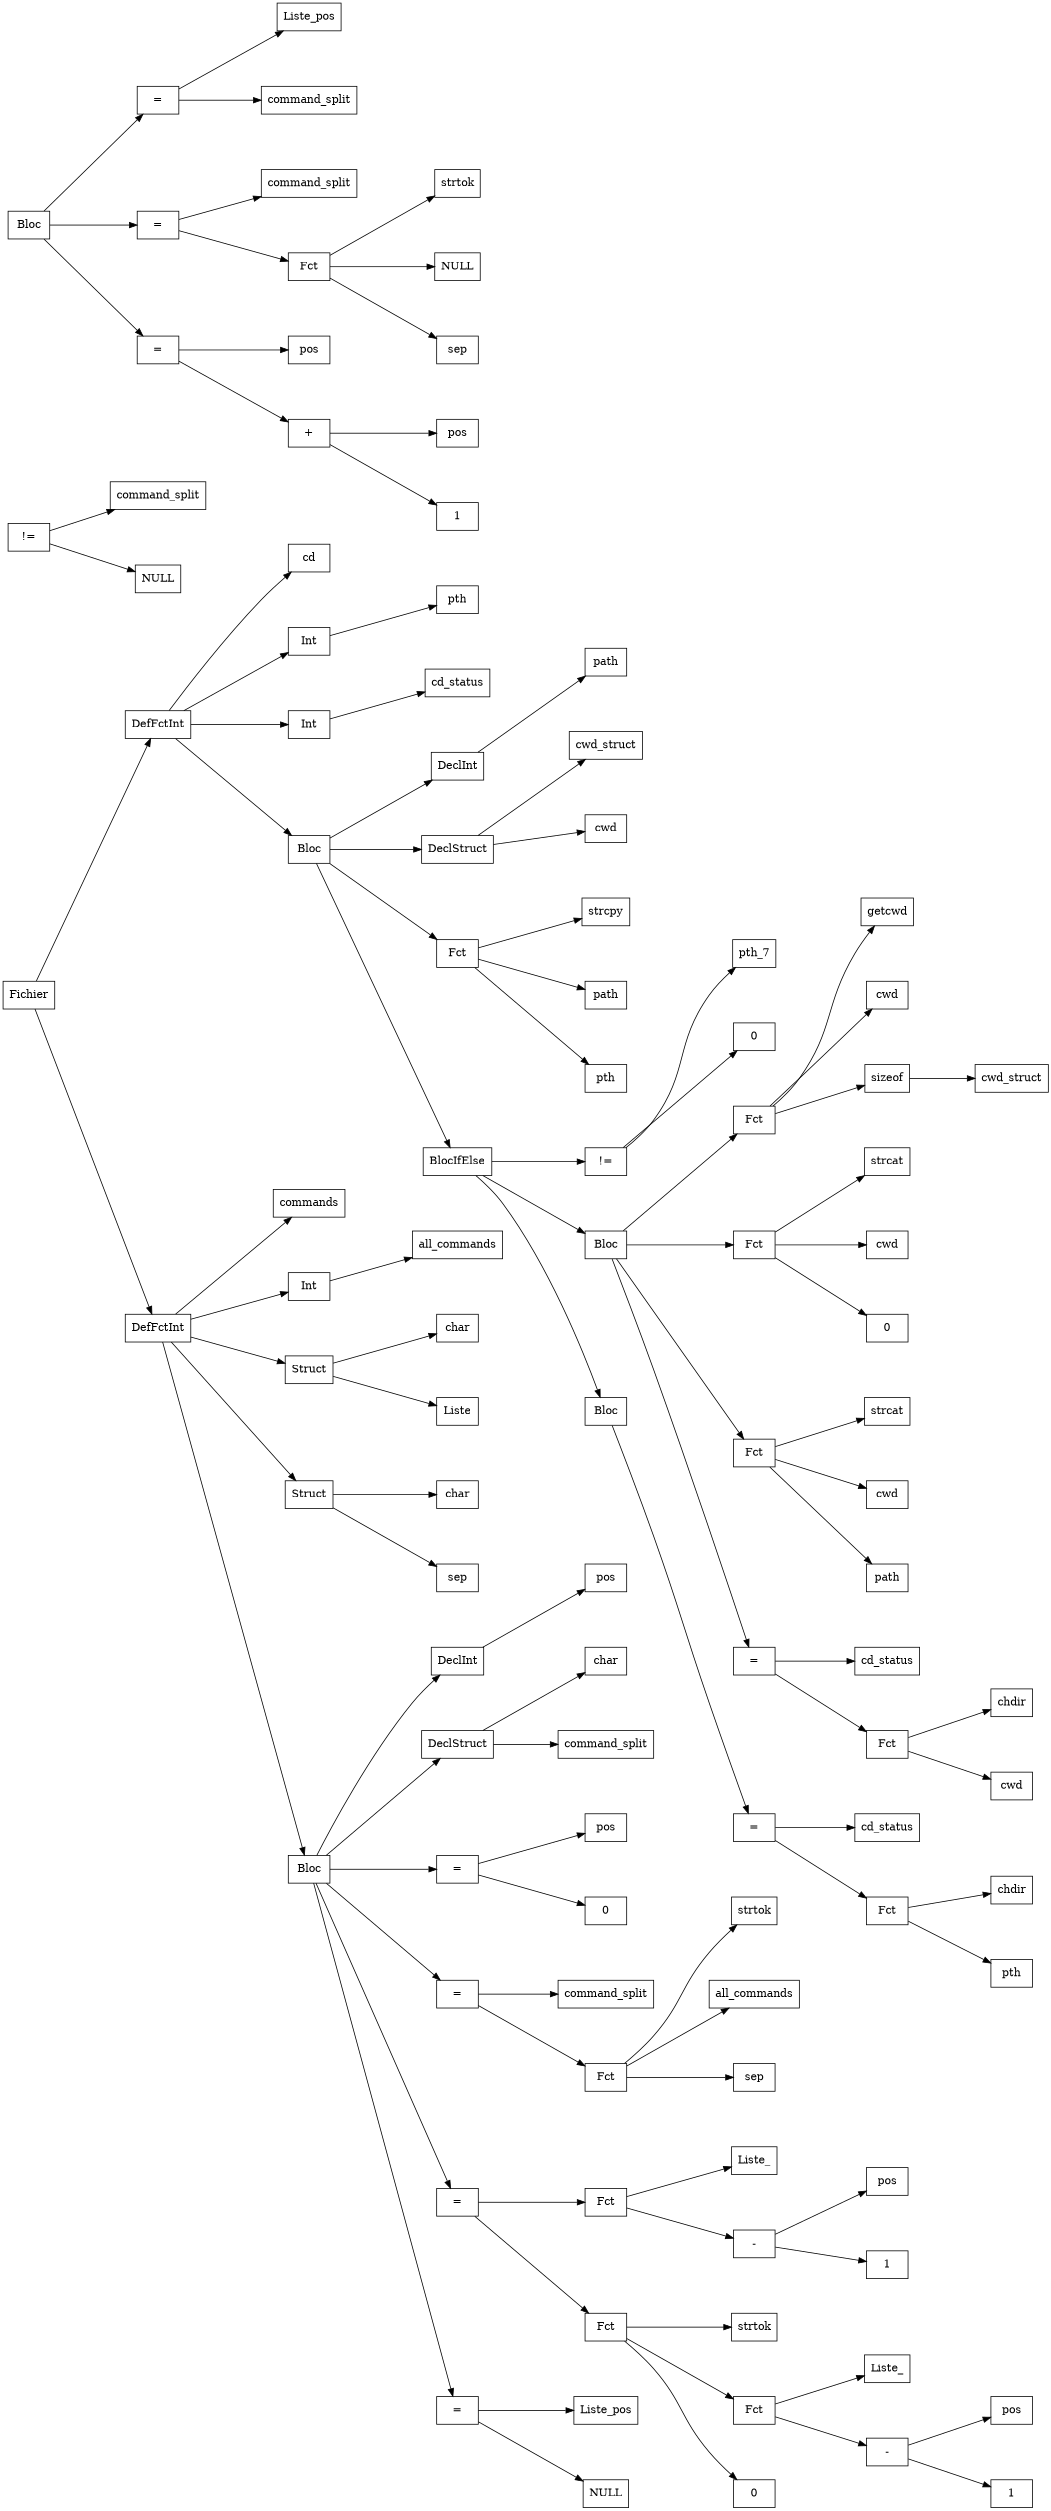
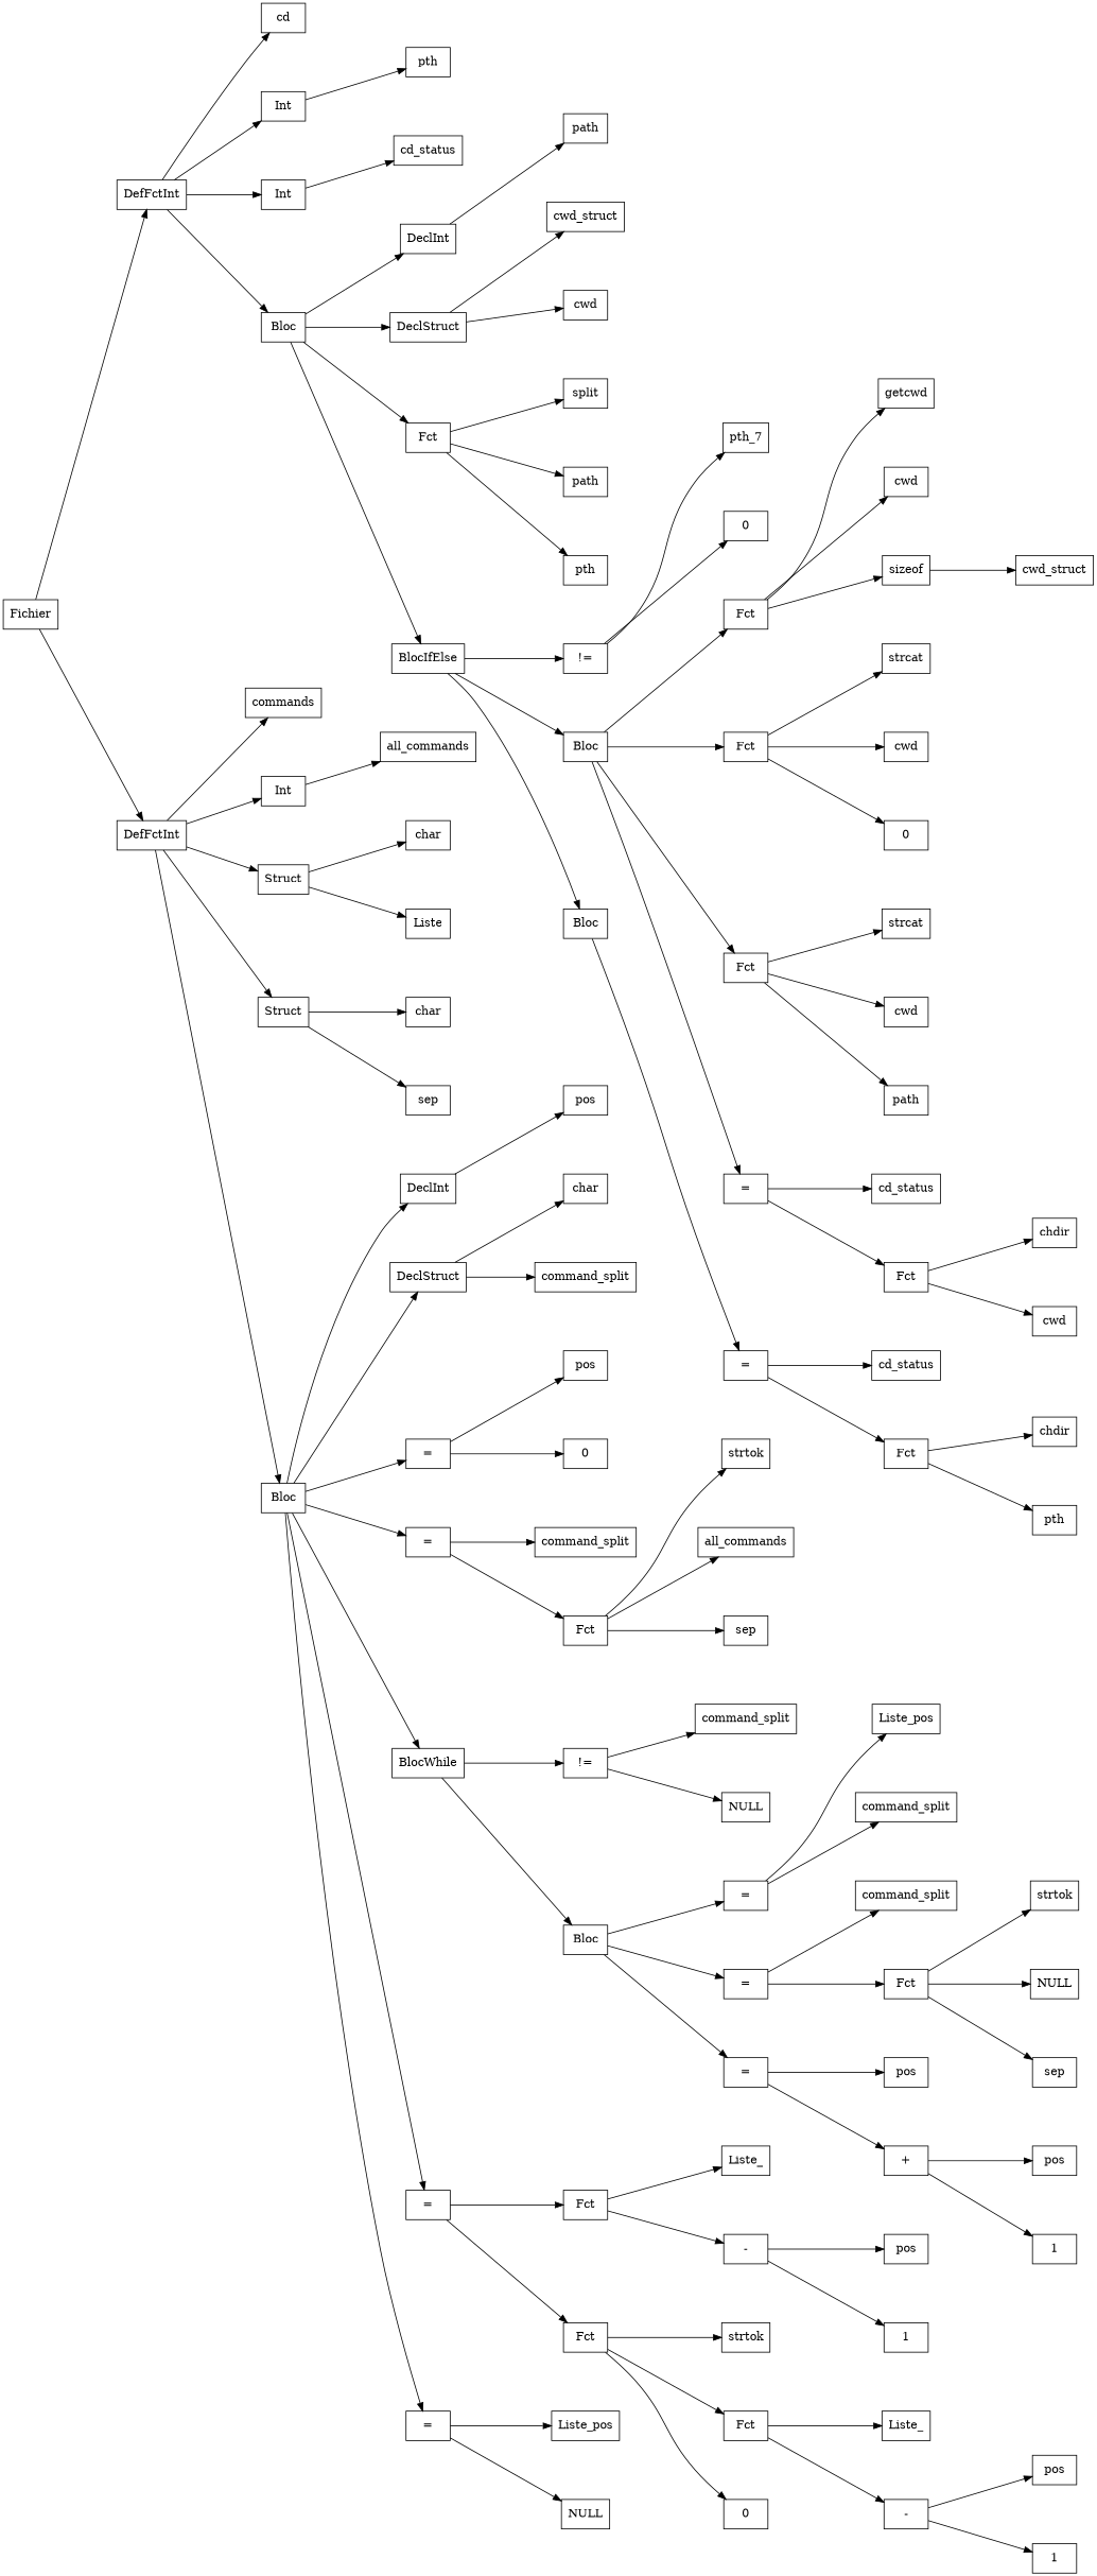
  digraph {
    nodesep=1
    rankdir=LR
    ranksep=1
    node [shape=box]
    n1 [label=Fichier]
    n2 [label=DefFctInt]
    n3 [label=DefFctInt]
    n4 [label=cd]
    n5 [label=Int]
    n6 [label=Int]
    n7 [label=Bloc]
    n8 [label=commands]
    n9 [label=Int]
    n10 [label=Struct]
    n11 [label=Struct]
    n12 [label=Bloc]
    n13 [label=pth]
    n14 [label=cd_status]
    n15 [label=DeclInt]
    n16 [label=DeclStruct]
    n17 [label=Fct]
    n18 [label=BlocIfElse]
    n19 [label=path]
    n20 [label=cwd_struct]
    n21 [label=cwd]
-   n22 [label=strcpy]
+   n22 [label=split]
    n23 [label=path]
    n24 [label=pth]
    n25 [label="!="]
    n26 [label=Bloc]
    n27 [label=Bloc]
    n28 [label=pth_7]
    n29 [label=0]
    n30 [label=Fct]
    n31 [label=Fct]
    n32 [label=Fct]
    n33 [label="="]
    n34 [label="="]
    n35 [label=getcwd]
    n36 [label=cwd]
    n37 [label=sizeof]
    n38 [label=strcat]
    n39 [label=cwd]
    n40 [label=0]
    n41 [label=strcat]
    n42 [label=cwd]
    n43 [label=path]
    n44 [label=cd_status]
    n45 [label=Fct]
    n46 [label=cwd_struct]
    n47 [label=chdir]
    n48 [label=cwd]
    n49 [label=cd_status]
    n50 [label=Fct]
    n51 [label=chdir]
    n52 [label=pth]
    n53 [label=all_commands]
    n54 [label=char]
    n55 [label=Liste]
    n56 [label=char]
    n57 [label=sep]
    n58 [label=DeclInt]
    n59 [label=DeclStruct]
    n60 [label="="]
    n61 [label="="]
+   n62 [label=BlocWhile]
    n63 [label="="]
    n64 [label="="]
    n65 [label=pos]
    n66 [label=char]
    n67 [label=command_split]
    n68 [label=pos]
    n69 [label=0]
    n70 [label=command_split]
    n71 [label=Fct]
    n72 [label="!="]
    n73 [label=Bloc]
    n74 [label=Fct]
    n75 [label=Fct]
    n76 [label=Liste_pos]
    n77 [label=NULL]
    n78 [label=strtok]
    n79 [label=all_commands]
    n80 [label=sep]
    n81 [label=command_split]
    n82 [label=NULL]
    n83 [label="="]
    n84 [label="="]
    n85 [label="="]
    n86 [label=Liste_pos]
    n87 [label=command_split]
    n88 [label=command_split]
    n89 [label=Fct]
    n90 [label=pos]
    n91 [label="+"]
    n92 [label=strtok]
    n93 [label=NULL]
    n94 [label=sep]
    n95 [label=pos]
    n96 [label=1]
    n97 [label=Liste_]
    n98 [label="-"]
    n99 [label=strtok]
    n100 [label=Fct]
    n101 [label=0]
    n102 [label=pos]
    n103 [label=1]
    n104 [label=Liste_]
    n105 [label="-"]
    n106 [label=pos]
    n107 [label=1]
    n1 -> n2
    n1 -> n3
    n2 -> n4
    n2 -> n5
    n2 -> n6
    n2 -> n7
    n3 -> n8
    n3 -> n9
    n3 -> n10
    n3 -> n11
    n3 -> n12
    n5 -> n13
    n6 -> n14
    n7 -> n15
    n7 -> n16
    n7 -> n17
    n7 -> n18
    n9 -> n53
    n10 -> n54
    n10 -> n55
    n11 -> n56
    n11 -> n57
    n12 -> n58
    n12 -> n59
    n12 -> n60
    n12 -> n61
+   n12 -> n62
    n12 -> n63
    n12 -> n64
    n15 -> n19
    n16 -> n20
    n16 -> n21
    n17 -> n22
    n17 -> n23
    n17 -> n24
    n18 -> n25
    n18 -> n26
    n18 -> n27
    n25 -> n28
    n25 -> n29
    n26 -> n30
    n26 -> n31
    n26 -> n32
    n26 -> n33
    n27 -> n34
    n30 -> n35
    n30 -> n36
    n30 -> n37
    n31 -> n38
    n31 -> n39
    n31 -> n40
    n32 -> n41
    n32 -> n42
    n32 -> n43
    n33 -> n44
    n33 -> n45
    n34 -> n49
    n34 -> n50
    n37 -> n46
    n45 -> n47
    n45 -> n48
    n50 -> n51
    n50 -> n52
    n58 -> n65
    n59 -> n66
    n59 -> n67
    n60 -> n68
    n60 -> n69
    n61 -> n70
    n61 -> n71
+   n62 -> n72
+   n62 -> n73
    n63 -> n74
    n63 -> n75
    n64 -> n76
    n64 -> n77
    n71 -> n78
    n71 -> n79
    n71 -> n80
    n72 -> n81
    n72 -> n82
    n73 -> n83
    n73 -> n84
    n73 -> n85
    n74 -> n97
    n74 -> n98
    n75 -> n99
    n75 -> n100
    n75 -> n101
    n83 -> n86
    n83 -> n87
    n84 -> n88
    n84 -> n89
    n85 -> n90
    n85 -> n91
    n89 -> n92
    n89 -> n93
    n89 -> n94
    n91 -> n95
    n91 -> n96
    n98 -> n102
    n98 -> n103
    n100 -> n104
    n100 -> n105
    n105 -> n106
    n105 -> n107
  }
